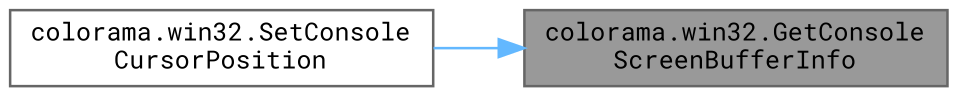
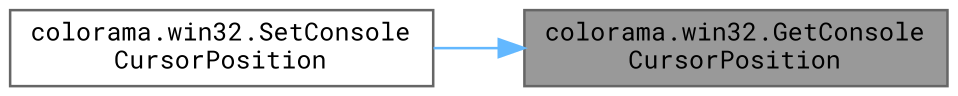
  digraph {
    rankdir=RL
    fontname="Roboto Mono"
    node [fontname="Roboto Mono" fontsize=10 shape=box style=filled]
-   n1 [color=gray40 fillcolor=grey60 fontcolor=black height=0.2 label="colorama.win32.GetConsole\lScreenBufferInfo" width=0.4]
+   n1 [color=gray40 fillcolor=grey60 fontcolor=black height=0.2 label="colorama.win32.GetConsole\lCursorPosition" width=0.4]
    n2 [color=grey40 fillcolor=white height=0.2 label="colorama.win32.SetConsole\lCursorPosition" width=0.4]
    n1 -> n2 [color=steelblue1 dir=back fontname="Roboto Mono" fontsize=10 labelfontname=Helvetica labelfontsize=10 style=solid]
  }
